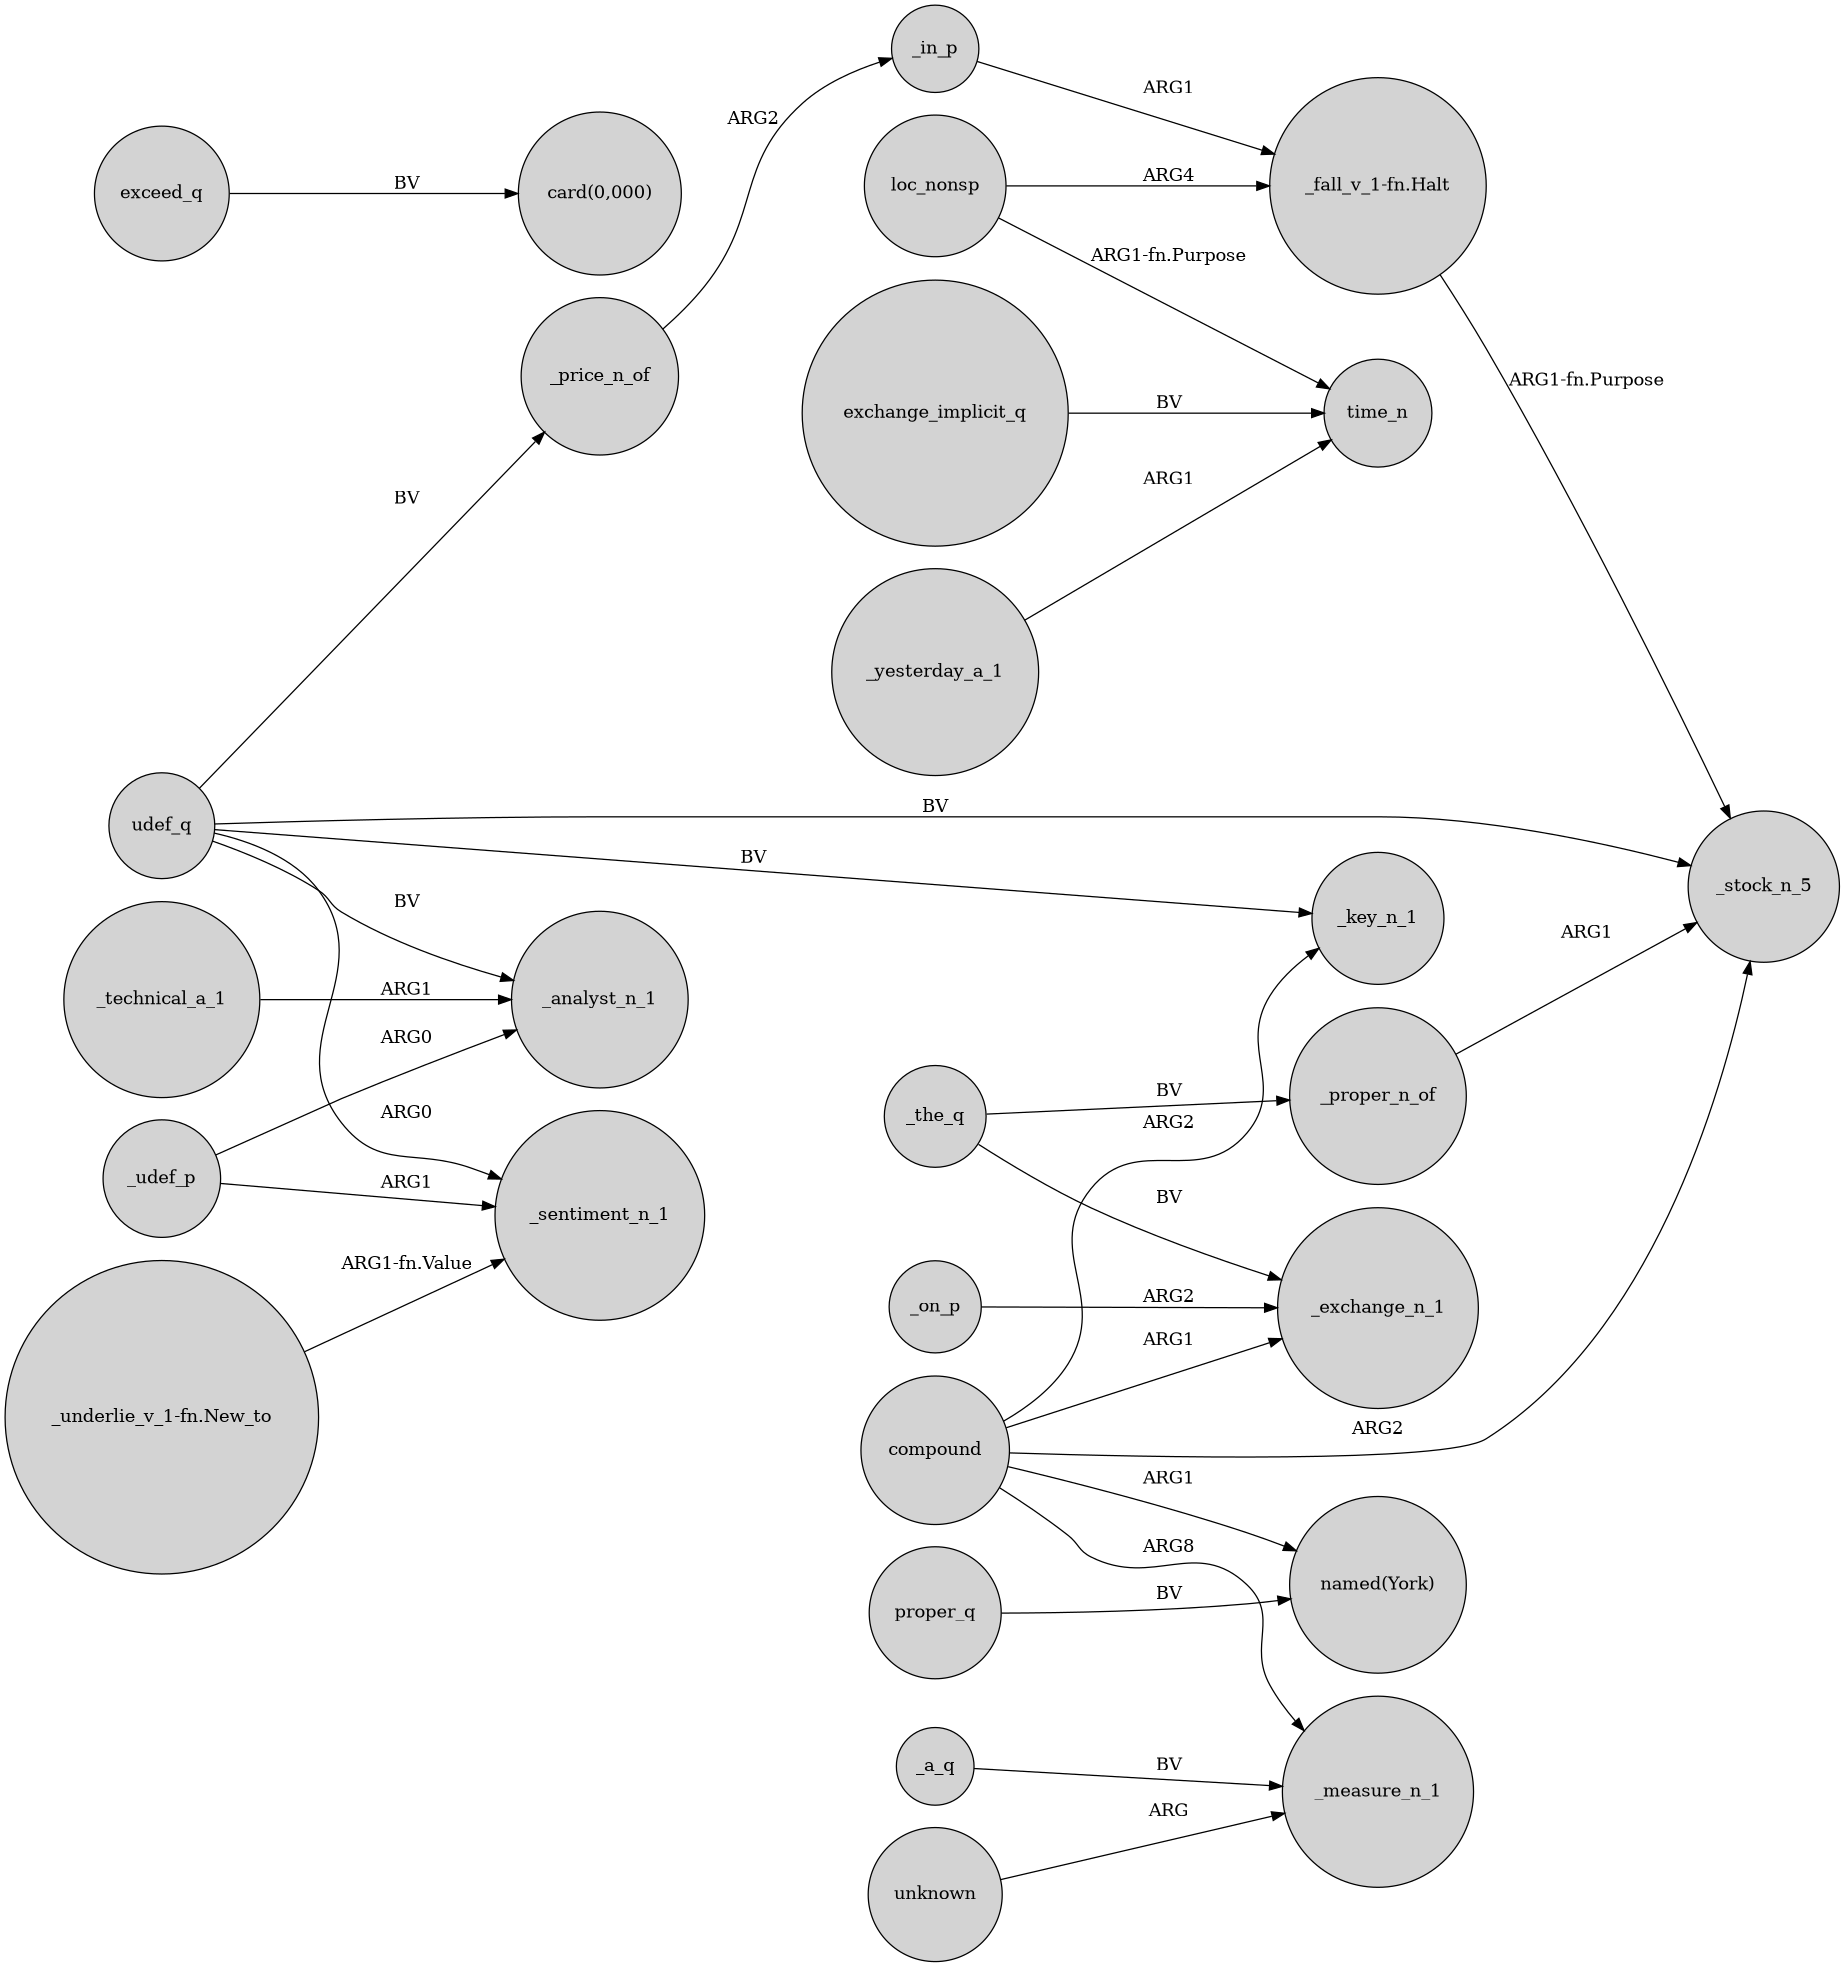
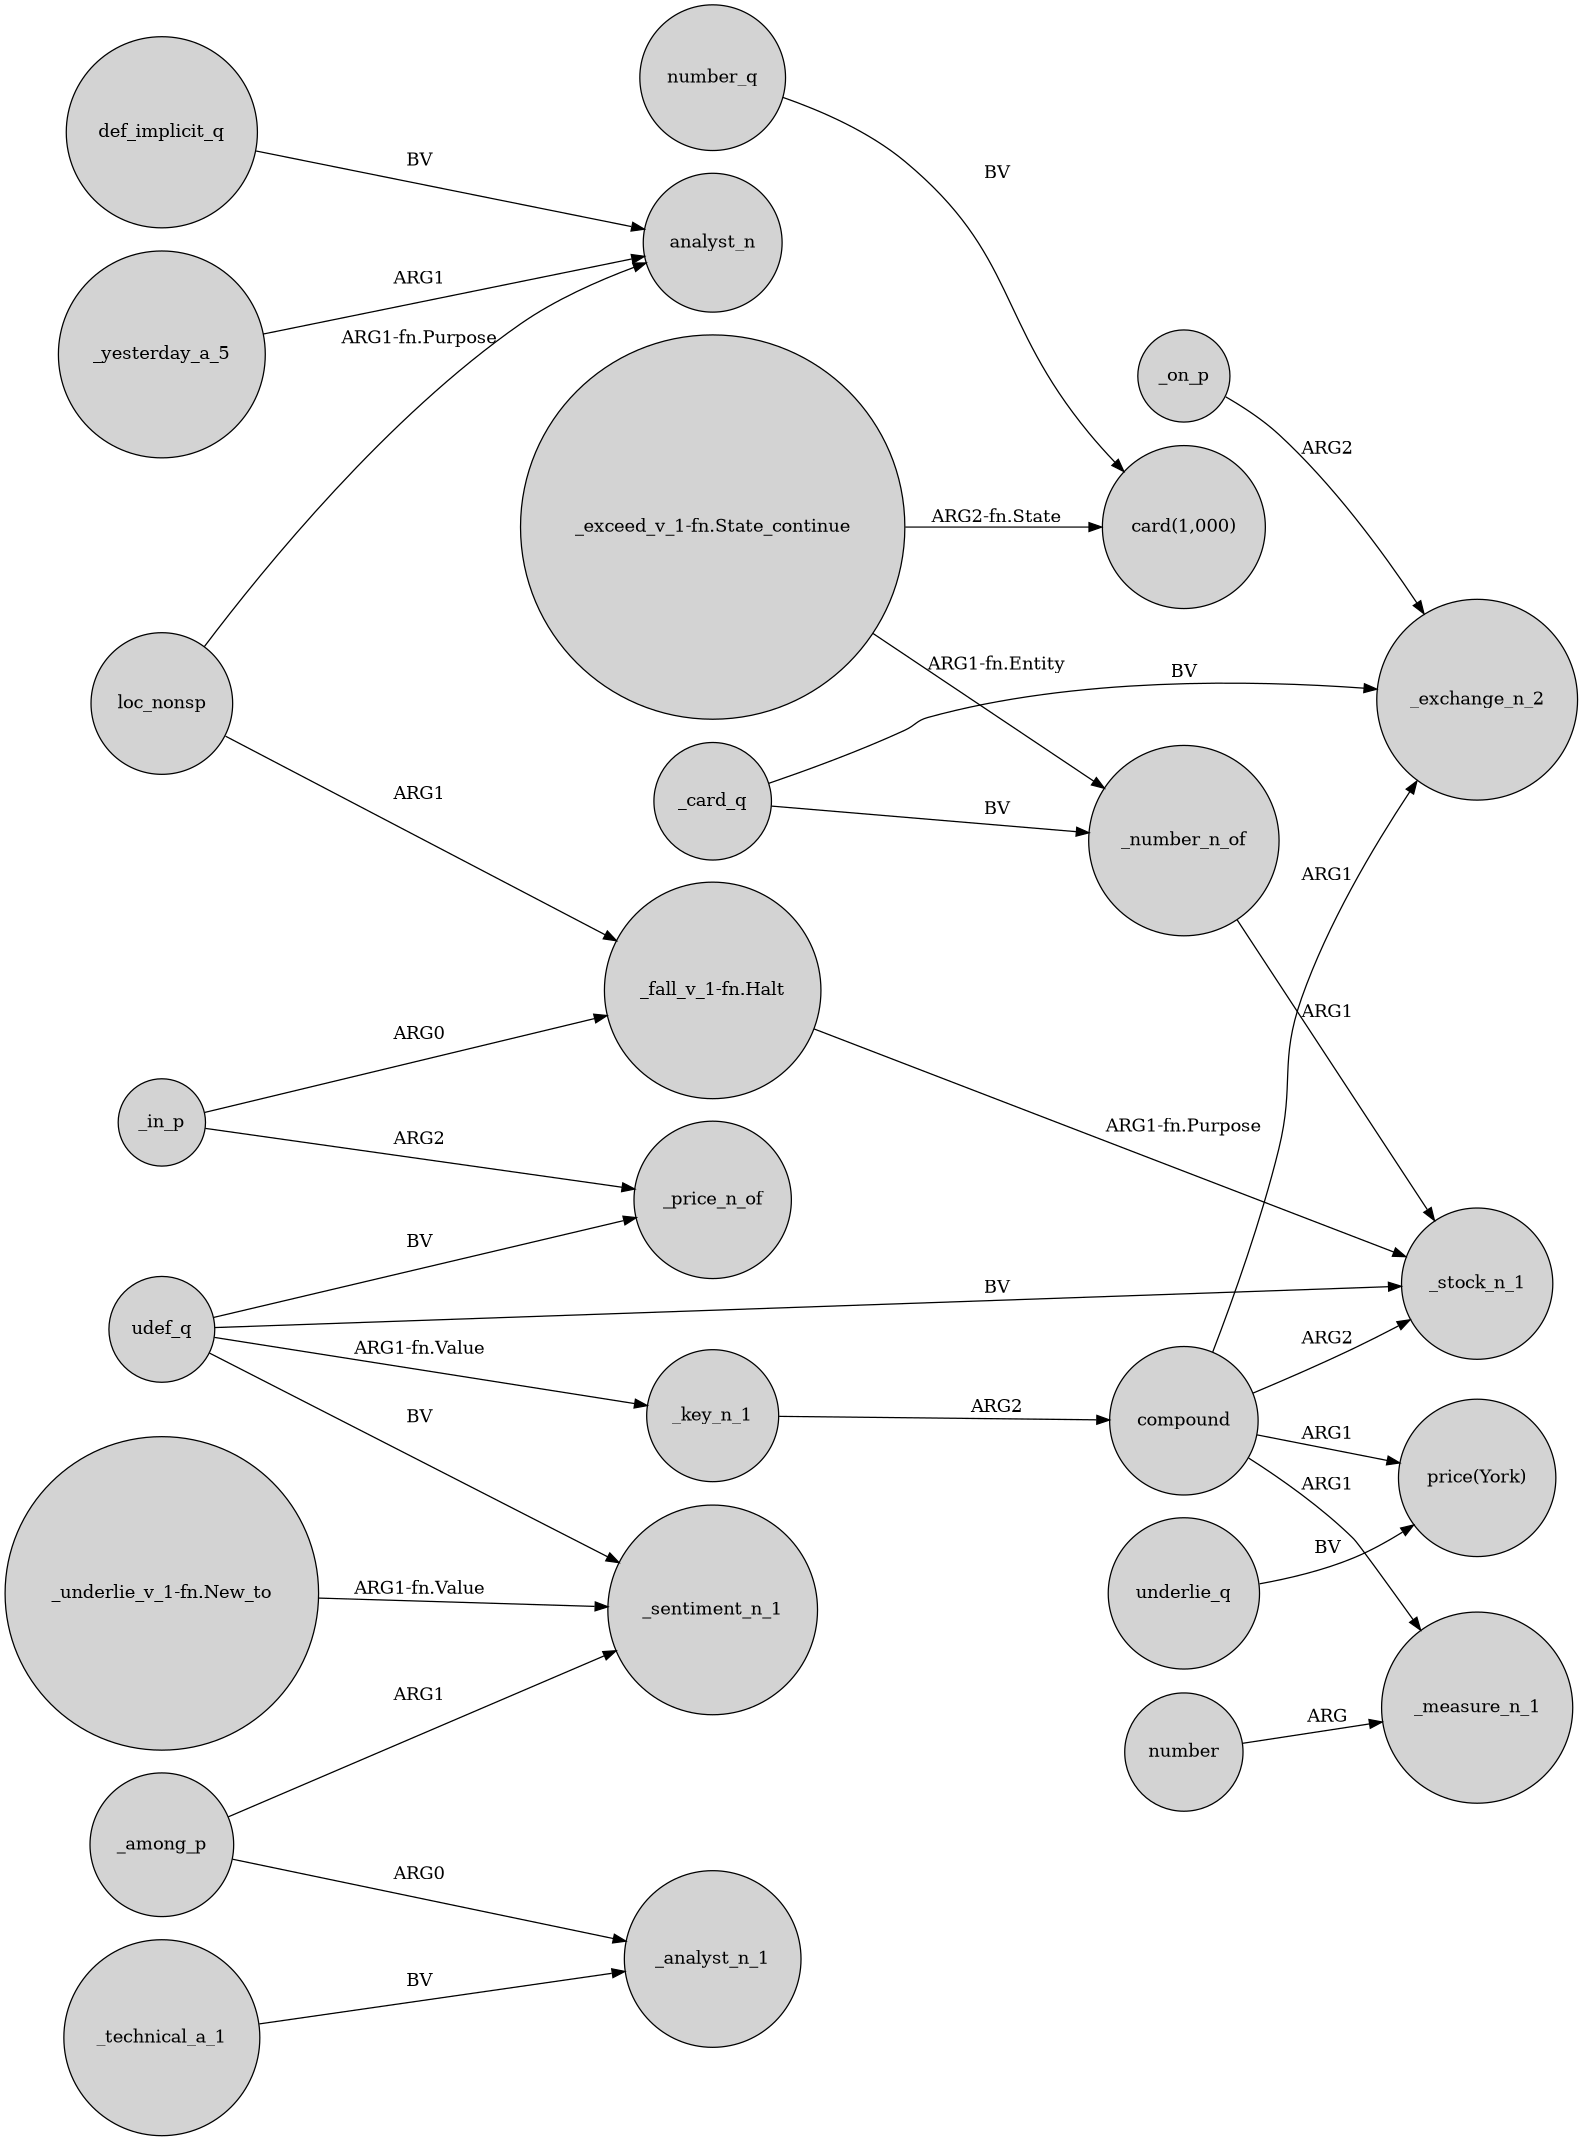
  digraph {
    rankdir=LR
    node [shape=circle style=filled]
-   _the_q
-   _number_n_of [label=_proper_n_of]
-   _exchange_n_1
-   _stock_n_1 [label=_stock_n_5]
+   _the_q [label=_card_q]
+   _number_n_of
+   _exchange_n_1 [label=_exchange_n_2]
+   _stock_n_1
    udef_q
    _analyst_n_1
    _price_n_of
    _sentiment_n_1
    _key_n_1
    compound
    _measure_n_1
-   "named(York)"
-   proper_q
-   number_q [label=exceed_q]
-   "card(1,000)" [label="card(0,000)"]
-   _yesterday_a_1
-   time_n
+   "named(York)" [label="price(York)"]
+   proper_q [label=underlie_q]
+   number_q
+   "card(1,000)"
+   _yesterday_a_1 [label=_yesterday_a_5]
+   time_n [label=analyst_n]
+   "_exceed_v_1-fn.State_continue"
    _on_p
    "_fall_v_1-fn.Halt"
-   _among_p [label=_udef_p]
+   _among_p
    loc_nonsp
-   _a_q
-   unknown
+   unknown [label=number]
    _in_p
    _technical_a_1
-   def_implicit_q [label=exchange_implicit_q]
+   def_implicit_q
    n28 [label="_underlie_v_1-fn.New_to"]
    _the_q -> _number_n_of [label=BV]
    _the_q -> _exchange_n_1 [label=BV]
    _number_n_of -> _stock_n_1 [label=ARG1]
    udef_q -> _stock_n_1 [label=BV]
-   udef_q -> _analyst_n_1 [label=BV]
    udef_q -> _price_n_of [label=BV]
-   udef_q -> _sentiment_n_1 [label=ARG0]
-   udef_q -> _key_n_1 [label=BV]
+   udef_q -> _sentiment_n_1 [label=BV]
+   udef_q -> _key_n_1 [label="ARG1-fn.Value"]
    compound -> _exchange_n_1 [label=ARG1]
    compound -> _stock_n_1 [label=ARG2]
-   compound -> _key_n_1 [label=ARG2]
-   compound -> _measure_n_1 [label=ARG8]
+   _key_n_1 -> compound [label=ARG2]
+   compound -> _measure_n_1 [label=ARG1]
    compound -> "named(York)" [label=ARG1]
    proper_q -> "named(York)" [label=BV]
    number_q -> "card(1,000)" [label=BV]
    _yesterday_a_1 -> time_n [label=ARG1]
+   "_exceed_v_1-fn.State_continue" -> _number_n_of [label="ARG1-fn.Entity"]
+   "_exceed_v_1-fn.State_continue" -> "card(1,000)" [label="ARG2-fn.State"]
    _on_p -> _exchange_n_1 [label=ARG2]
    "_fall_v_1-fn.Halt" -> _stock_n_1 [label="ARG1-fn.Purpose"]
    _among_p -> _analyst_n_1 [label=ARG0]
    _among_p -> _sentiment_n_1 [label=ARG1]
    loc_nonsp -> time_n [label="ARG1-fn.Purpose"]
-   loc_nonsp -> "_fall_v_1-fn.Halt" [label=ARG4]
-   _a_q -> _measure_n_1 [label=BV]
+   loc_nonsp -> "_fall_v_1-fn.Halt" [label=ARG1]
    unknown -> _measure_n_1 [label=ARG]
-   _price_n_of -> _in_p [label=ARG2]
-   _in_p -> "_fall_v_1-fn.Halt" [label=ARG1]
-   _technical_a_1 -> _analyst_n_1 [label=ARG1]
+   _in_p -> _price_n_of [label=ARG2]
+   _in_p -> "_fall_v_1-fn.Halt" [label=ARG0]
+   _technical_a_1 -> _analyst_n_1 [label=BV]
    def_implicit_q -> time_n [label=BV]
    n28 -> _sentiment_n_1 [label="ARG1-fn.Value"]
  }
